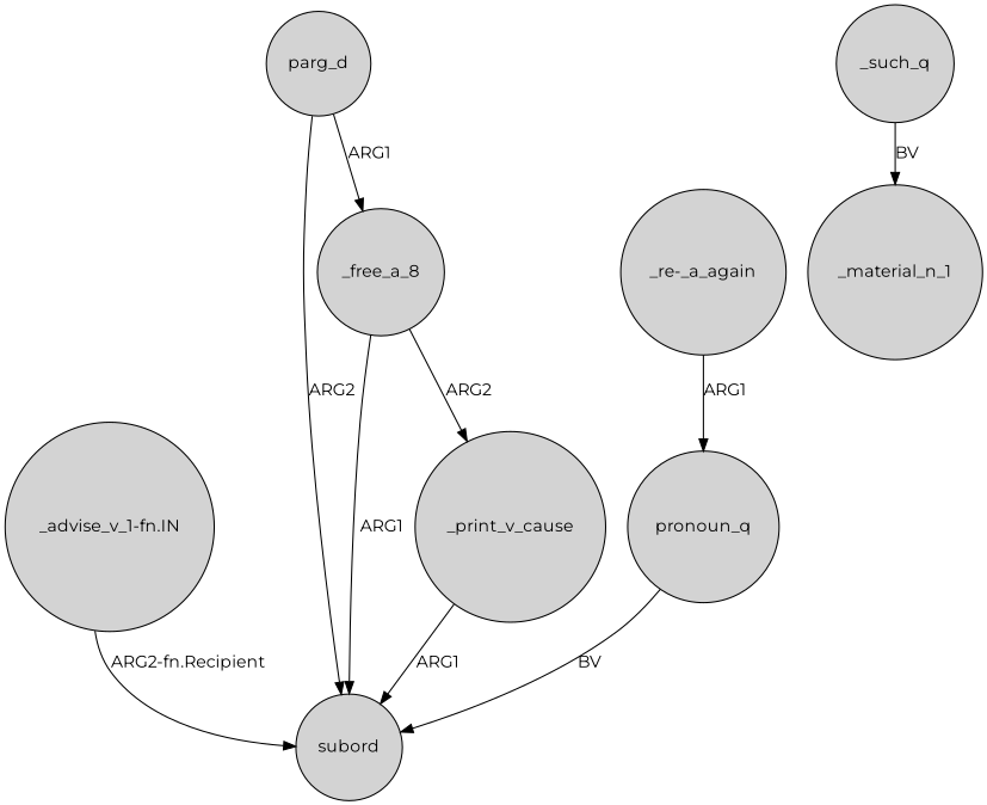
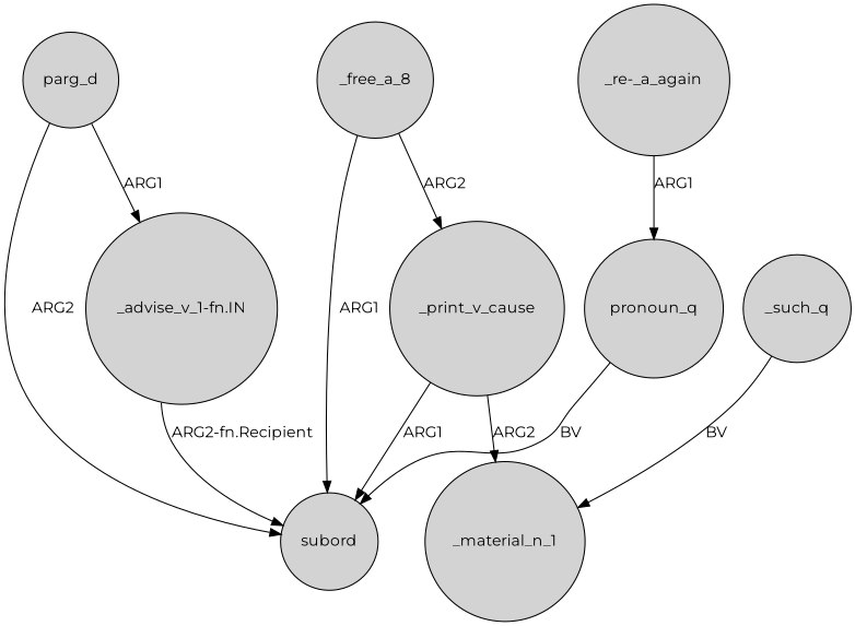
  digraph {
    fontname=Montserrat
    node [fontname=Montserrat shape=circle style=filled]
    edge [fontname=Montserrat]
    n1 [label=subord]
    "_advise_v_1-fn.IN"
    n3 [label=_free_a_8]
    _print_v_cause
    _material_n_1
    parg_d
    "_re-_a_again"
    pronoun_q
    _such_q
    "_advise_v_1-fn.IN" -> n1 [label="ARG2-fn.Recipient"]
    n3 -> n1 [label=ARG1]
    n3 -> _print_v_cause [label=ARG2]
    _print_v_cause -> n1 [label=ARG1]
+   _print_v_cause -> _material_n_1 [label=ARG2]
    parg_d -> n1 [label=ARG2]
-   parg_d -> n3 [label=ARG1]
+   parg_d -> "_advise_v_1-fn.IN" [label=ARG1]
    "_re-_a_again" -> pronoun_q [label=ARG1]
    pronoun_q -> n1 [label=BV]
    _such_q -> _material_n_1 [label=BV]
  }
